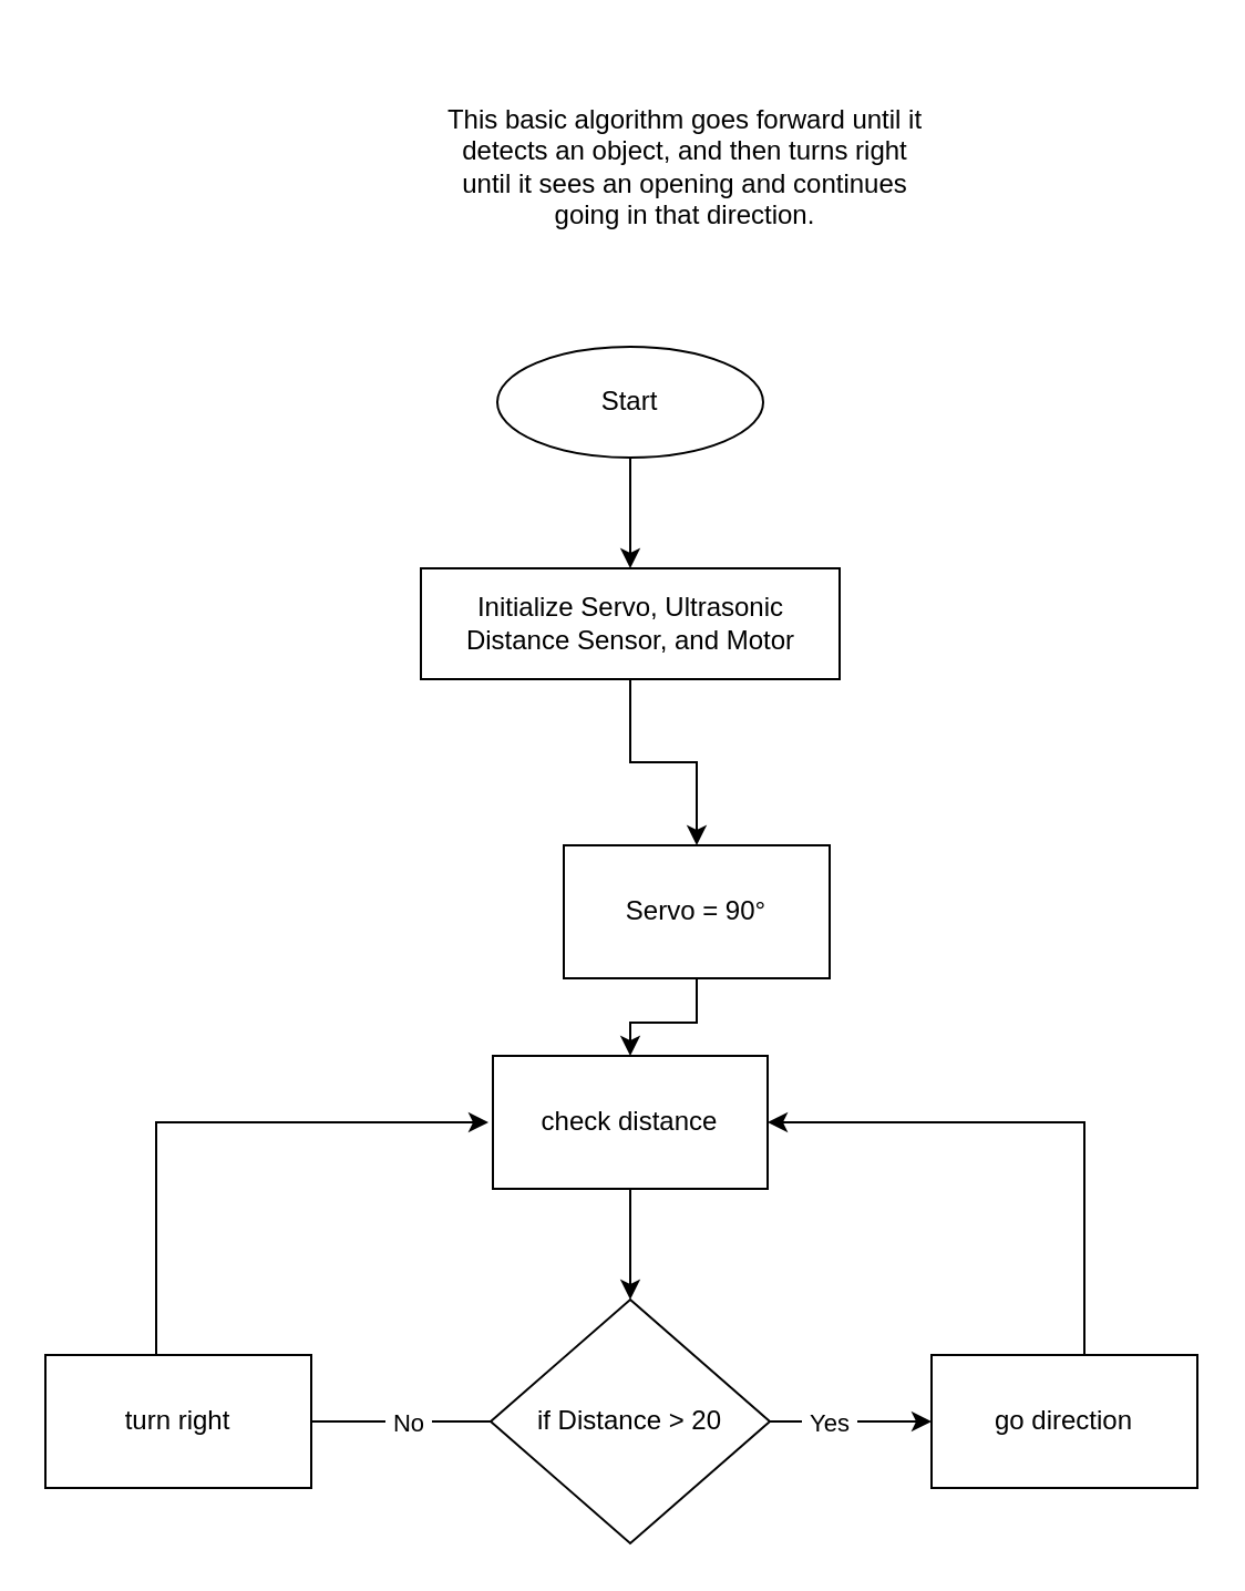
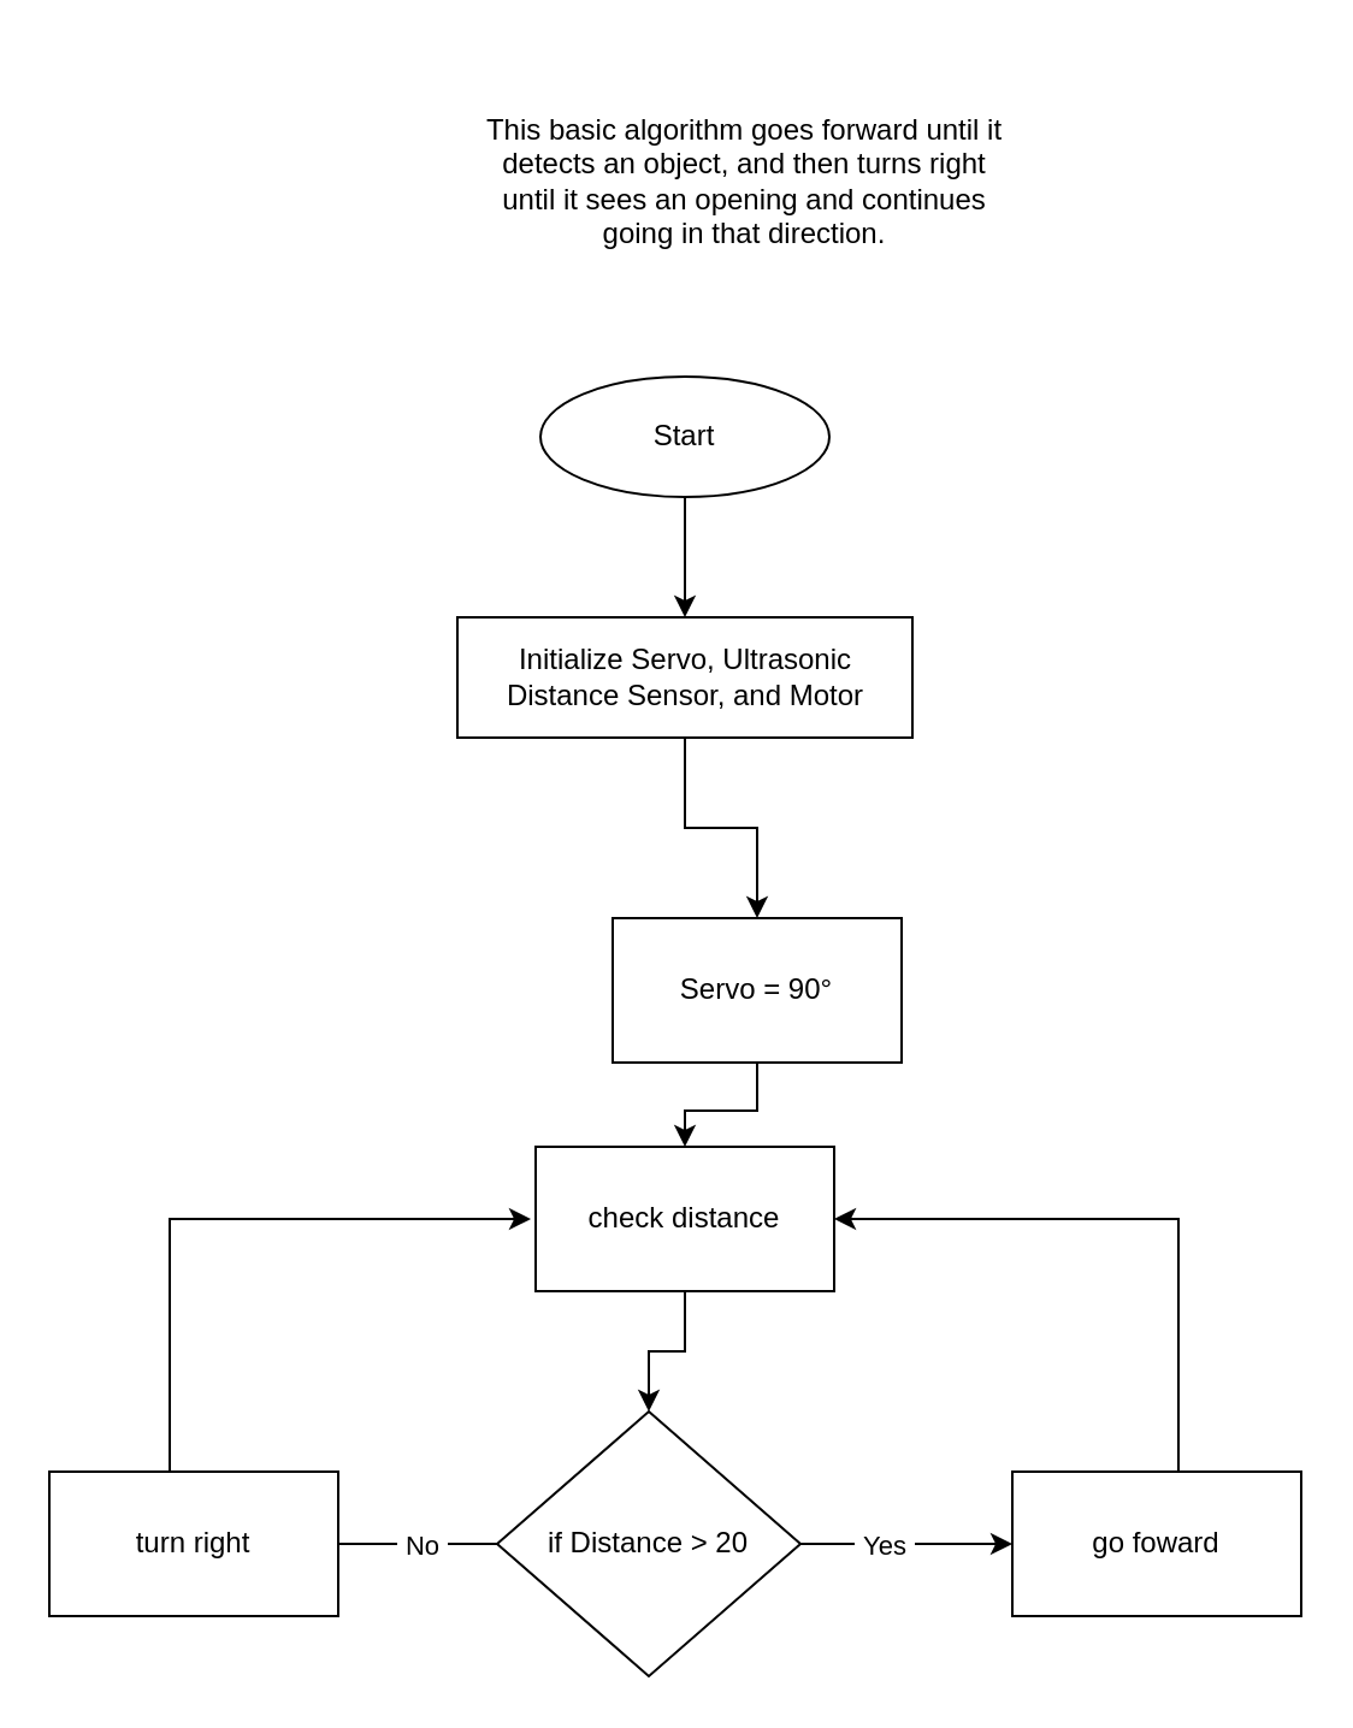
  <mxCell id="0" />
  <mxCell id="1" parent="0" />
  <mxCell id="2" style="edgeStyle=orthogonalEdgeStyle;rounded=0;orthogonalLoop=1;jettySize=auto;html=1;exitX=0.5;exitY=1;exitDx=0;exitDy=0;entryX=0.5;entryY=0;entryDx=0;entryDy=0;" parent="1" source="3" target="5" edge="1"><mxGeometry relative="1" as="geometry" /></mxCell>
  <mxCell id="3" value="Start" style="ellipse;whiteSpace=wrap;html=1;" parent="1" vertex="1"><mxGeometry x="224" y="156" width="120" height="50" as="geometry" /></mxCell>
  <mxCell id="4" value="" style="edgeStyle=orthogonalEdgeStyle;rounded=0;orthogonalLoop=1;jettySize=auto;html=1;" parent="1" source="5" target="18" edge="1"><mxGeometry relative="1" as="geometry" /></mxCell>
  <mxCell id="5" value="Initialize Servo, Ultrasonic Distance Sensor, and Motor" style="rounded=0;whiteSpace=wrap;html=1;" parent="1" vertex="1"><mxGeometry x="189.5" y="256" width="189" height="50" as="geometry" /></mxCell>
  <mxCell id="6" style="edgeStyle=orthogonalEdgeStyle;rounded=0;orthogonalLoop=1;jettySize=auto;html=1;" edge="1" parent="1" source="7"><mxGeometry relative="1" as="geometry"><mxPoint x="220" y="506" as="targetPoint" /><Array as="points"><mxPoint x="70" y="506" /></Array></mxGeometry></mxCell>
  <mxCell id="7" value="turn right" style="rounded=0;whiteSpace=wrap;html=1;" parent="1" vertex="1"><mxGeometry x="20" y="611" width="120" height="60" as="geometry" /></mxCell>
  <mxCell id="8" value="" style="edgeStyle=orthogonalEdgeStyle;rounded=0;orthogonalLoop=1;jettySize=auto;html=1;" parent="1" source="9" target="14" edge="1"><mxGeometry relative="1" as="geometry" /></mxCell>
  <mxCell id="9" value="check distance" style="whiteSpace=wrap;html=1;rounded=0;" parent="1" vertex="1"><mxGeometry x="222" y="476" width="124" height="60" as="geometry" /></mxCell>
  <mxCell id="10" value="" style="edgeStyle=orthogonalEdgeStyle;rounded=0;orthogonalLoop=1;jettySize=auto;html=1;" parent="1" source="14" target="16" edge="1"><mxGeometry relative="1" as="geometry"><Array as="points"><mxPoint x="410" y="641" /><mxPoint x="410" y="641" /></Array></mxGeometry></mxCell>
  <mxCell id="11" value="&amp;nbsp;Yes&amp;nbsp;" style="edgeLabel;html=1;align=center;verticalAlign=middle;resizable=0;points=[];" parent="10" vertex="1" connectable="0"><mxGeometry x="0.049" y="-7" relative="1" as="geometry"><mxPoint x="-11.5" y="-7" as="offset" /></mxGeometry></mxCell>
  <mxCell id="12" style="edgeStyle=orthogonalEdgeStyle;rounded=0;orthogonalLoop=1;jettySize=auto;html=1;entryX=1;entryY=0.5;entryDx=0;entryDy=0;endArrow=none;" parent="1" source="14" target="7" edge="1"><mxGeometry relative="1" as="geometry"><mxPoint x="283" y="836" as="targetPoint" /><Array as="points"><mxPoint x="180" y="641" /><mxPoint x="180" y="641" /></Array></mxGeometry></mxCell>
  <mxCell id="13" value="&amp;nbsp;No&amp;nbsp;" style="edgeLabel;html=1;align=center;verticalAlign=middle;resizable=0;points=[];" parent="12" vertex="1" connectable="0"><mxGeometry x="-0.289" y="4" relative="1" as="geometry"><mxPoint x="-8.67" y="-4" as="offset" /></mxGeometry></mxCell>
- <mxCell id="14" value="if Distance &amp;gt; 20" style="rhombus;whiteSpace=wrap;html=1;rounded=0;" parent="1" vertex="1"><mxGeometry x="221" y="586" width="126" height="110" as="geometry" /></mxCell>
+ <mxCell id="14" value="if Distance &amp;gt; 20" style="rhombus;whiteSpace=wrap;html=1;rounded=0;" parent="1" vertex="1"><mxGeometry x="206" y="586" width="126" height="110" as="geometry" /></mxCell>
  <mxCell id="15" style="edgeStyle=orthogonalEdgeStyle;rounded=0;orthogonalLoop=1;jettySize=auto;html=1;entryX=1;entryY=0.5;entryDx=0;entryDy=0;" parent="1" source="16" target="9" edge="1"><mxGeometry relative="1" as="geometry"><mxPoint x="289" y="556" as="targetPoint" /><Array as="points"><mxPoint x="489" y="506" /></Array></mxGeometry></mxCell>
- <mxCell id="16" value="go direction" style="whiteSpace=wrap;html=1;rounded=0;" parent="1" vertex="1"><mxGeometry x="420" y="611" width="120" height="60" as="geometry" /></mxCell>
+ <mxCell id="16" value="go foward" style="whiteSpace=wrap;html=1;rounded=0;" parent="1" vertex="1"><mxGeometry x="420" y="611" width="120" height="60" as="geometry" /></mxCell>
  <mxCell id="17" value="" style="edgeStyle=orthogonalEdgeStyle;rounded=0;orthogonalLoop=1;jettySize=auto;html=1;" parent="1" source="18" target="9" edge="1"><mxGeometry relative="1" as="geometry" /></mxCell>
  <mxCell id="18" value="&lt;span&gt;Servo = 90°&lt;/span&gt;" style="rounded=0;whiteSpace=wrap;html=1;" parent="1" vertex="1"><mxGeometry x="254" y="381" width="120" height="60" as="geometry" /></mxCell>
  <mxCell id="19" value="This basic algorithm goes forward until it detects an object, and then turns right until it sees an opening and continues going in that direction." style="text;html=1;strokeColor=none;fillColor=none;align=center;verticalAlign=middle;whiteSpace=wrap;rounded=0;" vertex="1" parent="1"><mxGeometry x="199" y="20" width="220" height="110" as="geometry" /></mxCell>
